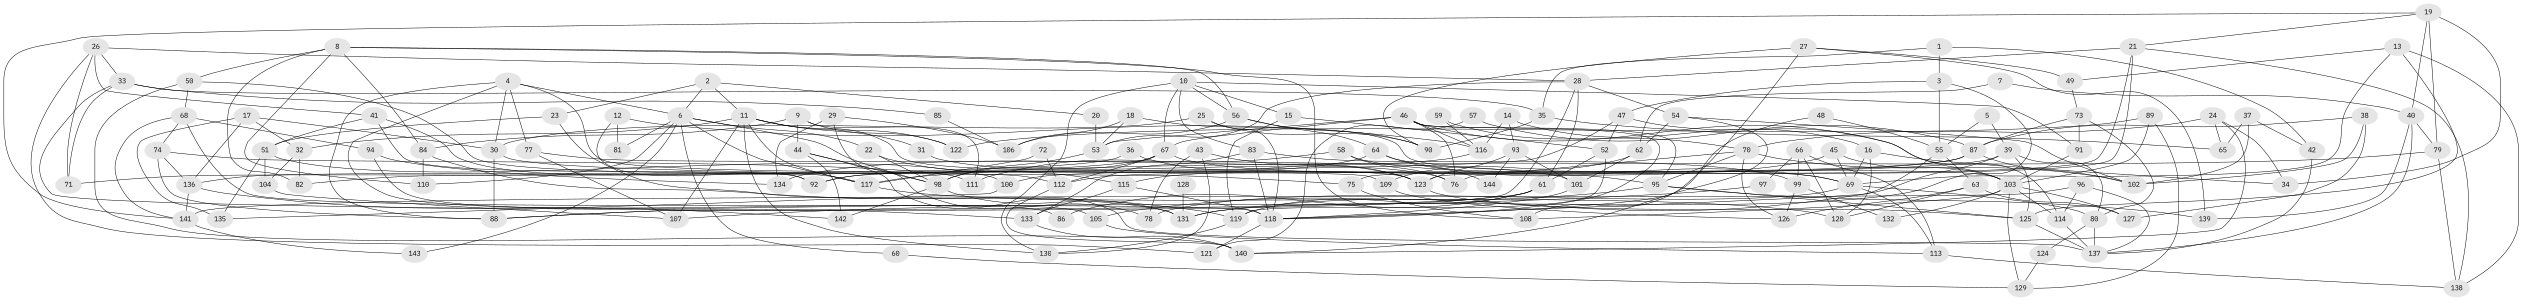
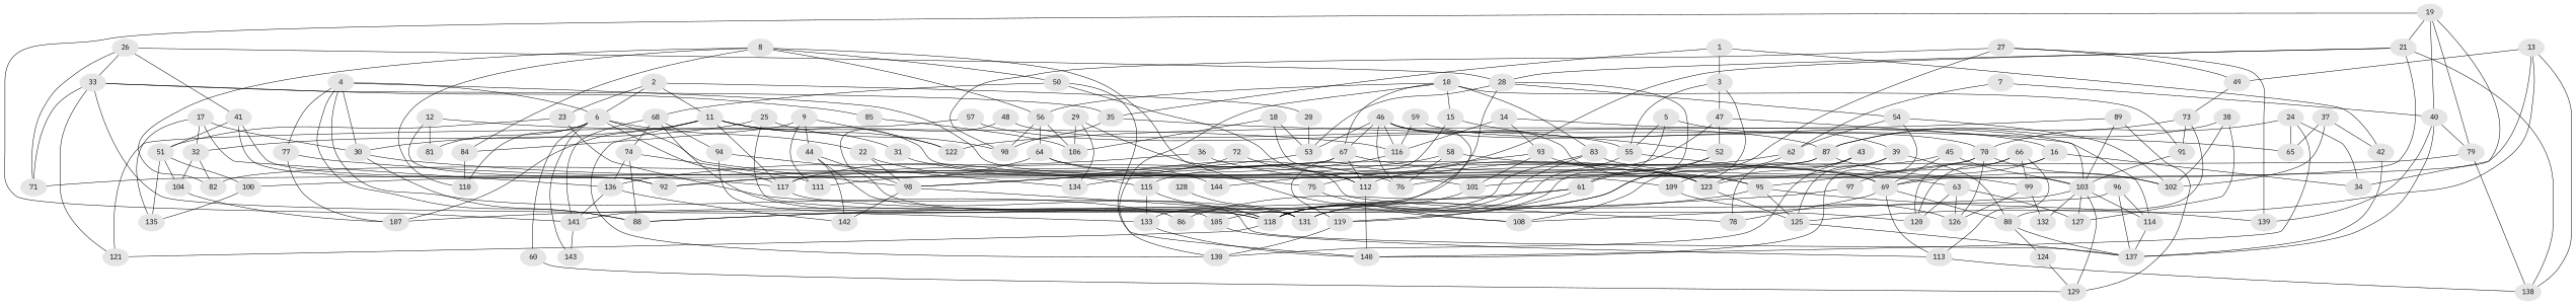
  graph {
    fontname="IBM Plex Mono"
    node [color=gray90 fontname="IBM Plex Mono" style=filled]
    edge [fontname="IBM Plex Mono"]
    1
    3
    35
    42
    47
    55
    131
    65
    90
    137
    2
    6
    11
    20
    23
    22
    60
    81
    98
    110
    117
    143
    122
    130
    31
    32
    107
    123
    53
    51
    82
    52
    103
    118
    63
    4
    30
    77
    86
    88
    109
    75
    101
    126
    5
    39
    125
    80
    112
    115
    129
    142
    120
    7
    40
    62
    79
    139
    8
    50
    56
    84
    108
    140
    68
    106
    64
    119
    9
    44
    111
    10
    15
    67
    83
    91
    71
    95
    133
    99
    76
    104
    12
    92
    116
    134
    13
    49
    69
    138
    73
    78
    113
    14
    16
    93
    34
    144
    61
    17
    135
    136
    141
    18
    127
    114
    132
    19
    21
    28
    54
    100
    24
    70
    102
    25
    121
    26
    33
    41
    85
    27
    29
    36
    37
    128
    38
    87
    124
    43
    45
    46
    105
    48
    74
    94
    57
    58
    59
    66
    97
    72
    89
    96
    1 -- 3
    1 -- 35
    1 -- 42
    3 -- 47
    3 -- 55
    3 -- 131
    35 -- 65
    35 -- 90
    42 -- 137
    47 -- 82
    47 -- 52
    47 -- 103
    55 -- 118
    55 -- 63
    2 -- 6
    2 -- 11
    2 -- 20
    2 -- 23
    6 -- 22
    6 -- 60
    6 -- 81
    6 -- 98
    6 -- 110
    6 -- 117
    6 -- 143
    11 -- 117
    11 -- 122
    11 -- 130
    11 -- 31
    11 -- 32
    11 -- 107
    11 -- 123
    20 -- 53
    23 -- 131
    23 -- 51
    22 -- 98
    22 -- 115
    60 -- 129
    98 -- 131
    98 -- 142
    117 -- 120
    31 -- 76
    32 -- 82
    32 -- 104
    123 -- 125
    53 -- 98
    51 -- 104
    51 -- 135
    51 -- 100
    52 -- 119
    52 -- 61
    103 -- 129
    103 -- 108
    103 -- 127
    103 -- 114
    103 -- 132
    118 -- 121
    63 -- 126
    63 -- 120
    63 -- 127
    4 -- 6
    4 -- 30
    4 -- 77
    4 -- 86
    4 -- 88
    4 -- 109
    30 -- 88
    30 -- 75
    77 -- 107
    77 -- 101
    109 -- 126
    75 -- 108
    101 -- 118
    5 -- 55
    5 -- 39
-   39 -- 131
+   5 -- 131
    39 -- 125
    39 -- 80
    39 -- 112
    125 -- 137
    80 -- 137
    80 -- 124
    112 -- 140
    115 -- 118
    115 -- 133
    7 -- 40
    7 -- 62
    40 -- 137
    40 -- 79
    40 -- 139
    62 -- 109
    62 -- 101
    79 -- 117
    79 -- 138
    8 -- 110
    8 -- 82
    8 -- 50
    8 -- 56
    8 -- 84
    8 -- 108
    50 -- 112
    50 -- 140
    50 -- 68
    56 -- 90
    56 -- 106
    56 -- 64
    84 -- 110
-   84 -- 119
    68 -- 118
    68 -- 141
    68 -- 74
    68 -- 94
    64 -- 92
    64 -- 69
    64 -- 144
    119 -- 130
    9 -- 122
    9 -- 84
    9 -- 44
    9 -- 111
    44 -- 137
    44 -- 98
    44 -- 142
    10 -- 130
    10 -- 56
    10 -- 15
    10 -- 67
    10 -- 83
    10 -- 91
    15 -- 52
    15 -- 119
    67 -- 98
    67 -- 112
    67 -- 71
    67 -- 95
    83 -- 118
    83 -- 133
    83 -- 99
    91 -- 103
    95 -- 125
    95 -- 139
    95 -- 105
    133 -- 140
    99 -- 126
    99 -- 132
    104 -- 107
    12 -- 81
    12 -- 92
    12 -- 116
    116 -- 134
    13 -- 125
    13 -- 49
    13 -- 69
    13 -- 138
    49 -- 73
    69 -- 80
    69 -- 78
    69 -- 113
    73 -- 80
    73 -- 91
    73 -- 87
    113 -- 138
    14 -- 116
    14 -- 16
    14 -- 93
    16 -- 120
    16 -- 69
    16 -- 34
    93 -- 123
    93 -- 101
    93 -- 144
    61 -- 86
    61 -- 88
    61 -- 119
    17 -- 32
    17 -- 30
    17 -- 135
    17 -- 136
    136 -- 142
    136 -- 141
    141 -- 143
    18 -- 53
    18 -- 103
    18 -- 106
    114 -- 137
    19 -- 40
    19 -- 79
    19 -- 34
    19 -- 141
    19 -- 21
    21 -- 123
    21 -- 75
    21 -- 138
    21 -- 28
    28 -- 53
    28 -- 88
    28 -- 61
    28 -- 54
    54 -- 62
    54 -- 140
    54 -- 102
    100 -- 135
    24 -- 65
    24 -- 140
    24 -- 34
    24 -- 70
    70 -- 126
    70 -- 95
    70 -- 76
    70 -- 102
    25 -- 90
    25 -- 118
    25 -- 30
    26 -- 71
    26 -- 28
-   26 -- 121
+   33 -- 121
    26 -- 33
    26 -- 41
    33 -- 35
    33 -- 71
    33 -- 133
    33 -- 85
    41 -- 117
    41 -- 51
    41 -- 92
    85 -- 106
    27 -- 90
    27 -- 139
    27 -- 108
    27 -- 49
    29 -- 106
    29 -- 134
    29 -- 78
    36 -- 123
    36 -- 136
    37 -- 42
    37 -- 65
    37 -- 102
    128 -- 131
    38 -- 127
    38 -- 102
    38 -- 87
    87 -- 92
    87 -- 100
    87 -- 102
    124 -- 129
    43 -- 130
    43 -- 123
    43 -- 78
    45 -- 103
    45 -- 115
    45 -- 69
    46 -- 53
    46 -- 118
    46 -- 67
    46 -- 95
    46 -- 76
    46 -- 116
    46 -- 114
    105 -- 113
    48 -- 55
    48 -- 118
    74 -- 88
    74 -- 111
    74 -- 136
    94 -- 134
    94 -- 105
    57 -- 121
    57 -- 87
    58 -- 111
    58 -- 76
    58 -- 69
    59 -- 116
    59 -- 70
    66 -- 120
    66 -- 99
    66 -- 113
    66 -- 97
    97 -- 107
    72 -- 117
    72 -- 112
    89 -- 122
    89 -- 103
    89 -- 129
    96 -- 137
    96 -- 141
    96 -- 114
  }
